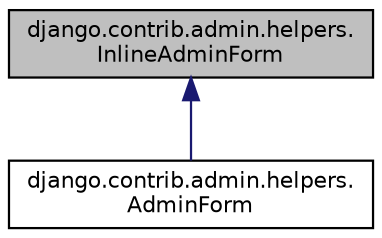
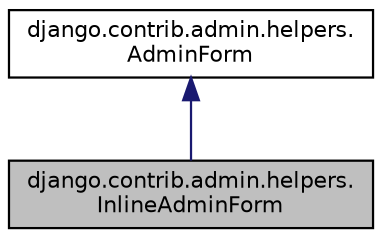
  digraph {
    node [color=black fontname=Helvetica fontsize=10 shape=record style=filled]
    n1 [fillcolor=grey75 fontcolor=black height=0.2 label="django.contrib.admin.helpers.\lInlineAdminForm" width=0.4]
    n2 [fillcolor=white height=0.2 label="django.contrib.admin.helpers.\lAdminForm" width=0.4]
-   n1 -> n2 [color=midnightblue dir=back fontname=Helvetica fontsize=10 labelfontname=Helvetica labelfontsize=10 style=solid]
+   n2 -> n1 [color=midnightblue dir=back fontname=Helvetica fontsize=10 labelfontname=Helvetica labelfontsize=10 style=solid]
  }
